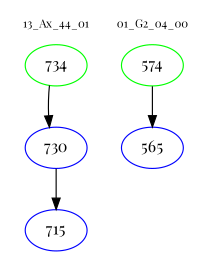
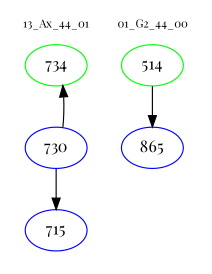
  digraph {
    fontname="Playfair Display"
    node [color=blue fontname="Playfair Display"]
    edge [color=black fontname="Playfair Display"]
    n1 [color=green label=734]
    n2 [label=730]
    n3 [label=715]
-   n4 [color=green label=574]
-   n5 [label=565]
+   n4 [color=green label=514]
+   n5 [label=865]
    subgraph cluster_1 {
      color=white
      fontsize=10
      label="13_Ax_44_01"
      n1
      n2
      n3
    }
    subgraph cluster_2 {
      color=white
      fontsize=10
-     label="01_G2_04_00"
+     label="01_G2_44_00"
      n4
      n5
    }
-   n1 -> n2
+   n2 -> n1
    n2 -> n3
    n4 -> n5
  }
